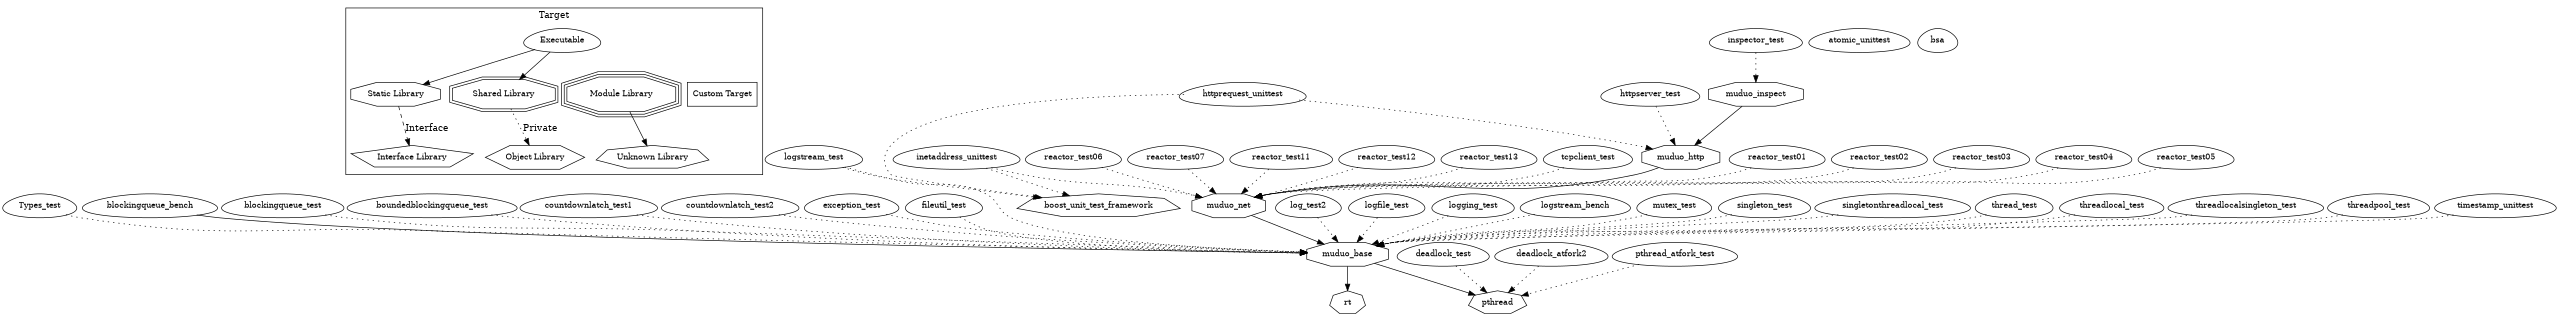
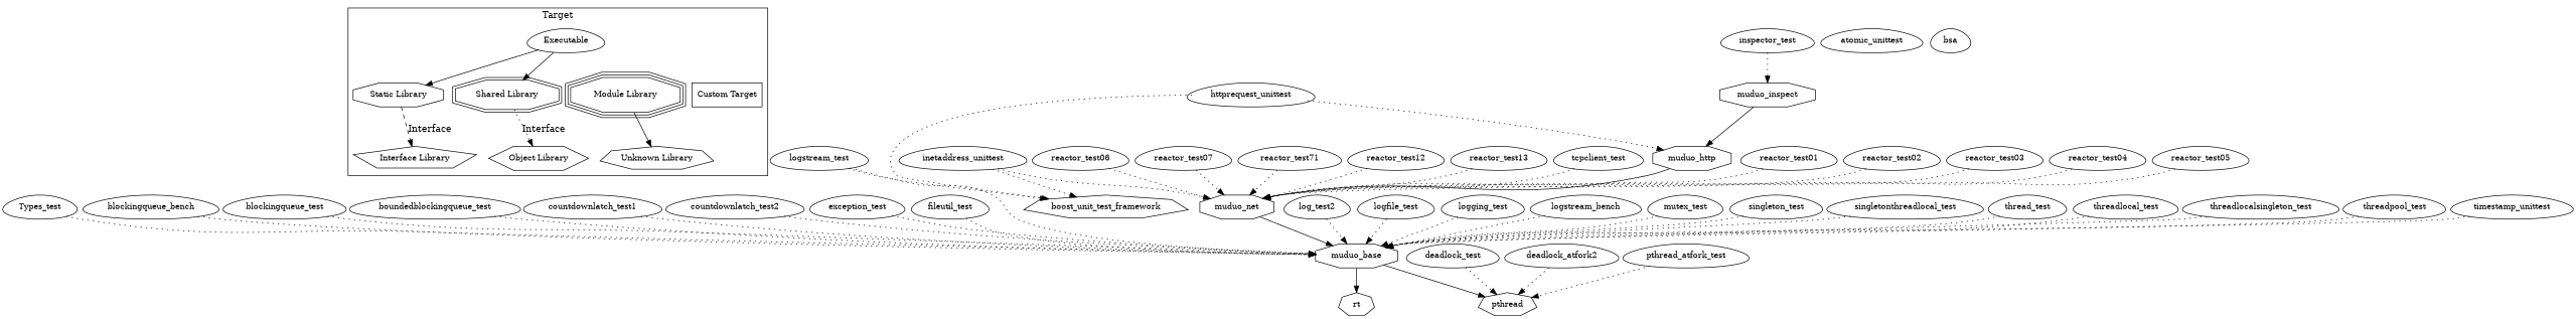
  digraph {
    node [fontsize=12 shape=egg]
    edge [style=dotted]
    n1 [label=Executable]
    n2 [label="Static Library" shape=octagon]
    n3 [label="Shared Library" shape=doubleoctagon]
    n4 [label="Module Library" shape=tripleoctagon]
    n5 [label="Custom Target" shape=box]
    n6 [label="Interface Library" shape=pentagon]
    n7 [label="Object Library" shape=hexagon]
    n8 [label="Unknown Library" shape=septagon]
    n9 [label=Types_test]
    n10 [label=muduo_base shape=octagon]
    n11 [label=pthread shape=septagon]
    n12 [label=rt shape=septagon]
    n13 [label=atomic_unittest]
    n14 [label=blockingqueue_bench]
    n15 [label=blockingqueue_test]
    n16 [label=boundedblockingqueue_test]
    n17 [label=bsa]
    n18 [label=countdownlatch_test1]
    n19 [label=countdownlatch_test2]
    n20 [label=deadlock_test]
    n21 [label=deadlock_atfork2]
    n22 [label=exception_test]
    n23 [label=fileutil_test]
    n24 [label=httprequest_unittest]
    n25 [label=boost_unit_test_framework shape=septagon]
    n26 [label=muduo_http shape=octagon]
    n27 [label=muduo_net shape=octagon]
-   n28 [label=httpserver_test]
    n29 [label=inetaddress_unittest]
    n30 [label=inspector_test]
    n31 [label=muduo_inspect shape=octagon]
    n32 [label=log_test2]
    n33 [label=logfile_test]
    n34 [label=logging_test]
    n35 [label=logstream_bench]
    n36 [label=logstream_test]
    n37 [label=mutex_test]
    n38 [label=pthread_atfork_test]
    n39 [label=reactor_test01]
    n40 [label=reactor_test02]
    n41 [label=reactor_test03]
    n42 [label=reactor_test04]
    n43 [label=reactor_test05]
    n44 [label=reactor_test06]
    n45 [label=reactor_test07]
-   n46 [label=reactor_test11]
+   n46 [label=reactor_test71]
    n47 [label=reactor_test12]
    n48 [label=reactor_test13]
    n49 [label=singleton_test]
    n50 [label=singletonthreadlocal_test]
    n51 [label=tcpclient_test]
    n52 [label=thread_test]
    n53 [label=threadlocal_test]
    n54 [label=threadlocalsingleton_test]
    n55 [label=threadpool_test]
    n56 [label=timestamp_unittest]
    subgraph cluster_1 {
      color=black
      label=Target
      n1
      n2
      n3
      n4
      n5
      n6
      n7
      n8
    }
    n1 -> n2 [style=solid]
    n1 -> n3 [style=solid]
    n1 -> n4 [style=invis]
    n1 -> n5 [style=invis]
    n2 -> n6 [label=Interface style=dashed]
-   n3 -> n7 [label=Private]
+   n3 -> n7 [label=Interface]
    n4 -> n8 [style=solid]
    n9 -> n10
    n10 -> n11 [style=""]
    n10 -> n12 [style=""]
-   n14 -> n10 [style=solid]
+   n14 -> n10
    n15 -> n10
    n16 -> n10
    n18 -> n10
    n19 -> n10
    n20 -> n11
    n21 -> n11
    n22 -> n10
    n23 -> n10
    n24 -> n25
    n24 -> n26
    n26 -> n27 [style=""]
    n27 -> n10 [style=""]
-   n28 -> n26
    n29 -> n25
    n29 -> n27
    n30 -> n31
    n31 -> n26 [style=""]
    n32 -> n10
    n33 -> n10
    n34 -> n10
    n35 -> n10
    n36 -> n10
    n36 -> n25
    n37 -> n10
    n38 -> n11
    n39 -> n27
    n40 -> n27
    n41 -> n27
    n42 -> n27
    n43 -> n27
    n44 -> n27
    n45 -> n27
    n46 -> n27
    n47 -> n27
    n48 -> n27
    n49 -> n10
    n50 -> n10
    n51 -> n27
    n52 -> n10
    n53 -> n10
    n54 -> n10
    n55 -> n10
    n56 -> n10
  }
